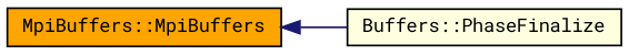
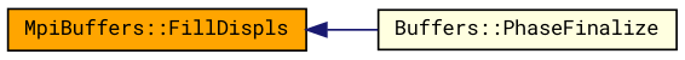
  digraph {
    rankdir=LR
    fontname="Roboto Mono"
    node [color=black fontname="Roboto Mono" fontsize=10 shape=record style=filled]
-   n1 [fillcolor=orange fontcolor=black height=0.2 label="MpiBuffers::MpiBuffers" width=0.4]
+   n1 [fillcolor=orange fontcolor=black height=0.2 label="MpiBuffers::FillDispls" width=0.4]
    n2 [fillcolor=lightyellow height=0.2 label="Buffers::PhaseFinalize" width=0.4]
    n1 -> n2 [color=midnightblue dir=back fontname="Roboto Mono" fontsize=10 labelfontname=Helvetica labelfontsize=10 style=solid]
  }
